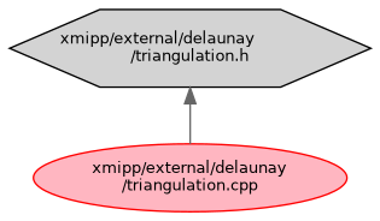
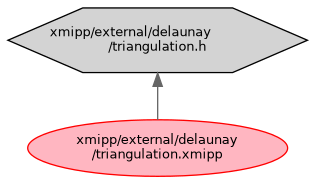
  digraph {
    node [fontname=Helvetica fontsize=10 style=filled]
    n1 [color=black fillcolor=lightgrey fontcolor=black height=0.2 label="xmipp/external/delaunay\l/triangulation.h" shape=hexagon width=0.4]
-   n2 [color=red fillcolor=lightpink height=0.2 label="xmipp/external/delaunay\l/triangulation.cpp" shape=ellipse width=0.4]
+   n2 [color=red fillcolor=lightpink height=0.2 label="xmipp/external/delaunay\l/triangulation.xmipp" shape=ellipse width=0.4]
    n1 -> n2 [color=gray40 dir=back fontname=Helvetica fontsize=10 labelfontname=Helvetica labelfontsize=10 style=solid]
  }
